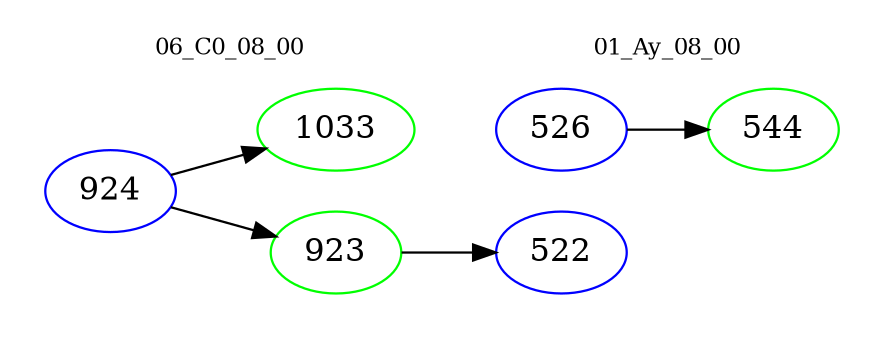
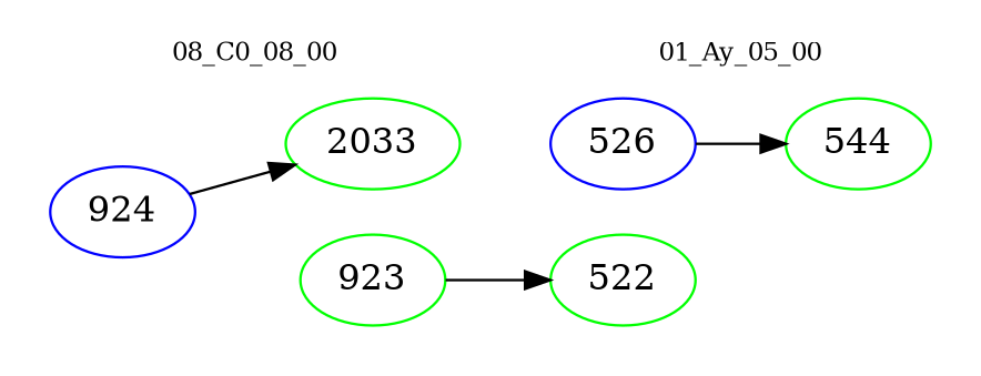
  digraph {
    rankdir=LR
    node [color=green]
    edge [color=black]
    n1 [color=blue label=526]
-   n2 [color=blue label=522]
+   n2 [label=522]
    n3 [label=544]
    n4 [color=blue label=924]
    n5 [label=923]
-   n6 [label=1033]
+   n6 [label=2033]
    subgraph cluster_1 {
      color=white
      fontsize=10
-     label="01_Ay_08_00"
+     label="01_Ay_05_00"
      n1
      n2
      n3
    }
    subgraph cluster_2 {
      color=white
      fontsize=10
-     label="06_C0_08_00"
+     label="08_C0_08_00"
      n4
      n5
      n6
    }
    n1 -> n3
-   n4 -> n5
    n4 -> n6
    n5 -> n2
  }
